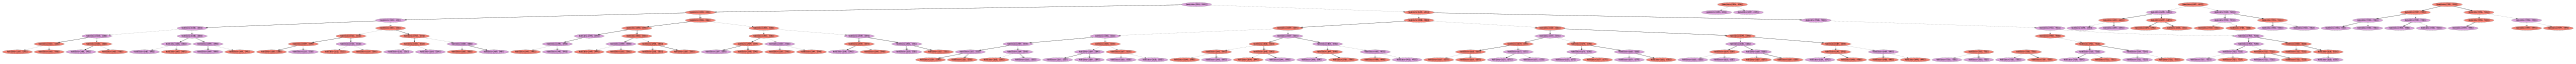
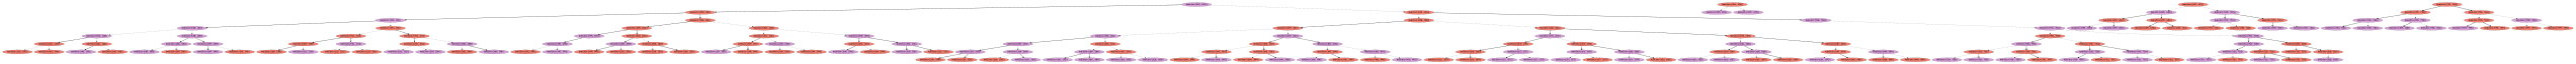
  digraph {
    fontname="IBM Plex Mono"
    node [fillcolor=salmon fontname="IBM Plex Mono" style=filled]
    edge [fontname="IBM Plex Mono" style=dashed]
    n1 [fillcolor=plum label="Node{data=[2553, 2553]}"]
    n2 [label="Node{data=[2490, 2490]}"]
    n3 [label="Node{data=[6491, 6491]}"]
    n4 [fillcolor=plum label="Node{data=[1492, 1492]}"]
    n5 [label="Node{data=[2506, 2506]}"]
    n6 [label="Node{data=[4988, 4988]}"]
    n7 [fillcolor=plum label="Node{data=[7500, 7500]}"]
    n8 [fillcolor=plum label="Node{data=[1484, 1484]}"]
    n9 [label="Node{data=[1515, 1515]}"]
    n10 [label="Node{data=[2498, 2498]}"]
    n11 [label="Node{data=[2545, 2545]}"]
    n12 [fillcolor=plum label="Node{data=[1438, 1438]}"]
    n13 [fillcolor=plum label="Node{data=[1488, 1488]}"]
    n14 [label="Node{data=[1511, 1511]}"]
    n15 [label="Node{data=[1724, 1724]}"]
    n16 [label="Node{data=[1421, 1421]}"]
    n17 [label="Node{data=[1482, 1482]}"]
    n18 [fillcolor=plum label="Node{data=[1486, 1486]}"]
    n19 [fillcolor=plum label="Node{data=[1490, 1490]}"]
    n20 [label="Node{data=[1242, 1242]}"]
    n21 [label="Node{data=[1436, 1436]}"]
    n22 [fillcolor=plum label="Node{data=[1481, 1481]}"]
    n23 [label="Node{data=[1483, 1483]}"]
    n24 [fillcolor=plum label="Node{data=[1485, 1485]}"]
    n25 [label="Node{data=[1487, 1487]}"]
    n26 [fillcolor=plum label="Node{data=[1489, 1489]}"]
    n27 [label="Node{data=[1491, 1491]}"]
    n28 [label="Node{data=[1509, 1509]}"]
    n29 [fillcolor=plum label="Node{data=[1513, 1513]}"]
    n30 [label="Node{data=[1532, 1532]}"]
    n31 [fillcolor=plum label="Node{data=[2488, 2488]}"]
    n32 [label="Node{data=[1508, 1508]}"]
    n33 [fillcolor=plum label="Node{data=[1510, 1510]}"]
    n34 [label="Node{data=[1512, 1512]}"]
    n35 [label="Node{data=[1514, 1514]}"]
    n36 [fillcolor=plum label="Node{data=[1516, 1516]}"]
    n37 [fillcolor=plum label="Node{data=[1564, 1564]}"]
    n38 [label="Node{data=[2085, 2085]}"]
    n39 [fillcolor=plum label="Node{data=[2489, 2489]}"]
    n40 [fillcolor=plum label="Node{data=[2494, 2494]}"]
    n41 [label="Node{data=[2502, 2502]}"]
    n42 [label="Node{data=[2541, 2541]}"]
    n43 [fillcolor=plum label="Node{data=[2549, 2549]}"]
    n44 [fillcolor=plum label="Node{data=[2492, 2492]}"]
    n45 [fillcolor=plum label="Node{data=[2500, 2500]}"]
    n46 [label="Node{data=[2504, 2504]}"]
    n47 [label="Node{data=[2491, 2491]}"]
    n48 [fillcolor=plum label="Node{data=[2493, 2493]}"]
    n49 [label="Node{data=[2496, 2496]}"]
    n50 [fillcolor=plum label="Node{data=[2495, 2495]}"]
    n51 [fillcolor=plum label="Node{data=[2497, 2497]}"]
    n52 [label="Node{data=[2499, 2499]}"]
    n53 [label="Node{data=[2501, 2501]}"]
    n54 [label="Node{data=[2503, 2503]}"]
    n55 [label="Node{data=[2505, 2505]}"]
    n56 [label="Node{data=[2539, 2539]}"]
    n57 [fillcolor=plum label="Node{data=[2543, 2543]}"]
    n58 [label="Node{data=[2547, 2547]}"]
    n59 [fillcolor=plum label="Node{data=[2551, 2551]}"]
    n60 [fillcolor=plum label="Node{data=[2507, 2507]}"]
    n61 [label="Node{data=[2540, 2540]}"]
    n62 [label="Node{data=[2542, 2542]}"]
    n63 [label="Node{data=[2544, 2544]}"]
    n64 [fillcolor=plum label="Node{data=[2546, 2546]}"]
    n65 [label="Node{data=[2548, 2548]}"]
    n66 [fillcolor=plum label="Node{data=[2550, 2550]}"]
    n67 [label="Node{data=[2552, 2552]}"]
    n68 [label="Node{data=[3639, 3639]}"]
    n69 [label="Node{data=[6182, 6182]}"]
    n70 [fillcolor=plum label="Node{data=[7516, 7516]}"]
    n71 [fillcolor=plum label="Node{data=[3266, 3266]}"]
    n72 [fillcolor=plum label="Node{data=[3647, 3647]}"]
    n73 [fillcolor=plum label="Node{data=[6174, 6174]}"]
    n74 [label="Node{data=[6190, 6190]}"]
    n75 [fillcolor=plum label="Node{data=[2557, 2557]}"]
    n76 [label="Node{data=[3635, 3635]}"]
    n77 [label="Node{data=[3643, 3643]}"]
    n78 [fillcolor=plum label="Node{data=[4015, 4015]}"]
    n79 [fillcolor=plum label="Node{data=[2555, 2555]}"]
    n80 [fillcolor=plum label="Node{data=[3264, 3264]}"]
    n81 [fillcolor=plum label="Node{data=[3384, 3384]}"]
    n82 [label="Node{data=[3637, 3637]}"]
    n83 [label="Node{data=[2554, 2554]}"]
    n84 [label="Node{data=[2556, 2556]}"]
    n85 [label="Node{data=[2605, 2605]}"]
    n86 [fillcolor=plum label="Node{data=[3265, 3265]}"]
    n87 [fillcolor=plum label="Node{data=[3267, 3267]}"]
    n88 [fillcolor=plum label="Node{data=[3389, 3389]}"]
    n89 [fillcolor=plum label="Node{data=[3636, 3636]}"]
    n90 [fillcolor=plum label="Node{data=[3638, 3638]}"]
    n91 [label="Node{data=[3641, 3641]}"]
    n92 [label="Node{data=[3645, 3645]}"]
    n93 [label="Node{data=[3649, 3649]}"]
    n94 [fillcolor=plum label="Node{data=[4872, 4872]}"]
    n95 [label="Node{data=[3640, 3640]}"]
    n96 [fillcolor=plum label="Node{data=[3642, 3642]}"]
    n97 [label="Node{data=[3644, 3644]}"]
    n98 [fillcolor=plum label="Node{data=[3646, 3646]}"]
    n99 [fillcolor=plum label="Node{data=[3648, 3648]}"]
    n100 [label="Node{data=[3700, 3700]}"]
    n101 [label="Node{data=[4096, 4096]}"]
    n102 [fillcolor=plum label="Node{data=[4933, 4933]}"]
    n103 [label="Node{data=[6170, 6170]}"]
    n104 [label="Node{data=[6178, 6178]}"]
    n105 [fillcolor=plum label="Node{data=[6186, 6186]}"]
    n106 [label="Node{data=[6487, 6487]}"]
    n107 [label="Node{data=[6168, 6168]}"]
    n108 [fillcolor=plum label="Node{data=[6172, 6172]}"]
    n109 [fillcolor=plum label="Node{data=[6176, 6176]}"]
    n110 [fillcolor=plum label="Node{data=[6180, 6180]}"]
    n111 [label="Node{data=[6167, 6167]}"]
    n112 [label="Node{data=[6169, 6169]}"]
    n113 [fillcolor=plum label="Node{data=[6171, 6171]}"]
    n114 [fillcolor=plum label="Node{data=[6173, 6173]}"]
    n115 [fillcolor=plum label="Node{data=[6175, 6175]}"]
    n116 [label="Node{data=[6177, 6177]}"]
    n117 [fillcolor=plum label="Node{data=[6179, 6179]}"]
    n118 [label="Node{data=[6181, 6181]}"]
    n119 [label="Node{data=[6184, 6184]}"]
    n120 [fillcolor=plum label="Node{data=[6188, 6188]}"]
    n121 [label="Node{data=[6391, 6391]}"]
    n122 [fillcolor=plum label="Node{data=[6489, 6489]}"]
    n123 [fillcolor=plum label="Node{data=[6183, 6183]}"]
    n124 [fillcolor=plum label="Node{data=[6185, 6185]}"]
    n125 [label="Node{data=[6187, 6187]}"]
    n126 [label="Node{data=[6189, 6189]}"]
    n127 [fillcolor=plum label="Node{data=[6191, 6191]}"]
    n128 [label="Node{data=[6486, 6486]}"]
    n129 [label="Node{data=[6488, 6488]}"]
    n130 [label="Node{data=[6490, 6490]}"]
    n131 [label="Node{data=[7508, 7508]}"]
    n132 [fillcolor=plum label="Node{data=[7524, 7524]}"]
    n133 [label="Node{data=[6597, 6597]}"]
    n134 [fillcolor=plum label="Node{data=[6495, 6495]}"]
    n135 [fillcolor=plum label="Node{data=[7449, 7449]}"]
    n136 [label="Node{data=[7492, 7492]}"]
    n137 [label="Node{data=[7457, 7457]}"]
    n138 [label="Node{data=[7496, 7496]}"]
    n139 [label="Node{data=[6493, 6493]}"]
    n140 [label="Node{data=[6497, 6497]}"]
    n141 [fillcolor=plum label="Node{data=[7372, 7372]}"]
    n142 [label="Node{data=[7451, 7451]}"]
    n143 [fillcolor=plum label="Node{data=[6492, 6492]}"]
    n144 [fillcolor=plum label="Node{data=[6494, 6494]}"]
    n145 [label="Node{data=[6496, 6496]}"]
    n146 [label="Node{data=[6531, 6531]}"]
    n147 [label="Node{data=[7210, 7210]}"]
    n148 [label="Node{data=[7448, 7448]}"]
    n149 [fillcolor=plum label="Node{data=[7450, 7450]}"]
    n150 [fillcolor=plum label="Node{data=[7452, 7452]}"]
    n151 [fillcolor=plum label="Node{data=[7455, 7455]}"]
    n152 [fillcolor=plum label="Node{data=[7459, 7459]}"]
    n153 [label="Node{data=[7494, 7494]}"]
    n154 [fillcolor=plum label="Node{data=[7498, 7498]}"]
    n155 [fillcolor=plum label="Node{data=[7454, 7454]}"]
    n156 [fillcolor=plum label="Node{data=[7456, 7456]}"]
    n157 [fillcolor=plum label="Node{data=[7458, 7458]}"]
    n158 [fillcolor=plum label="Node{data=[7460, 7460]}"]
    n159 [fillcolor=plum label="Node{data=[7493, 7493]}"]
+   n160 [label="Node{data=[7495, 7495]}"]
    n161 [label="Node{data=[7497, 7497]}"]
    n162 [label="Node{data=[7499, 7499]}"]
+   n163 [fillcolor=plum label="Node{data=[7504, 7504]}"]
    n164 [label="Node{data=[7512, 7512]}"]
    n165 [fillcolor=plum label="Node{data=[7520, 7520]}"]
    n166 [label="Node{data=[8103, 8103]}"]
    n167 [label="Node{data=[7502, 7502]}"]
    n168 [label="Node{data=[7506, 7506]}"]
    n169 [fillcolor=plum label="Node{data=[7510, 7510]}"]
    n170 [fillcolor=plum label="Node{data=[7514, 7514]}"]
    n171 [fillcolor=plum label="Node{data=[7501, 7501]}"]
    n172 [fillcolor=plum label="Node{data=[7503, 7503]}"]
    n173 [fillcolor=plum label="Node{data=[7505, 7505]}"]
    n174 [label="Node{data=[7507, 7507]}"]
    n175 [fillcolor=plum label="Node{data=[7509, 7509]}"]
    n176 [label="Node{data=[7511, 7511]}"]
    n177 [fillcolor=plum label="Node{data=[7513, 7513]}"]
    n178 [label="Node{data=[7515, 7515]}"]
    n179 [fillcolor=plum label="Node{data=[7518, 7518]}"]
    n180 [label="Node{data=[7522, 7522]}"]
    n181 [label="Node{data=[7525, 7525]}"]
    n182 [label="Node{data=[8136, 8136]}"]
    n183 [fillcolor=plum label="Node{data=[7517, 7517]}"]
    n184 [label="Node{data=[7519, 7519]}"]
    n185 [fillcolor=plum label="Node{data=[7521, 7521]}"]
    n186 [label="Node{data=[7523, 7523]}"]
    n187 [fillcolor=plum label="Node{data=[8158, 8158]}"]
    n1 -> n2 [style=bold]
    n1 -> n3
    n2 -> n4 [style=bold]
    n2 -> n5 [style=bold]
    n3 -> n6
    n3 -> n7 [style=bold]
    n4 -> n8 [style=bold]
    n4 -> n9
    n5 -> n10 [style=bold]
    n5 -> n11
    n6 -> n68 [style=bold]
    n6 -> n69
    n7 -> n70
    n8 -> n12
    n8 -> n13
    n9 -> n14
    n9 -> n15 [style=bold]
    n10 -> n40 [style=bold]
    n10 -> n41 [style=bold]
    n11 -> n42
    n11 -> n43
    n12 -> n16 [style=bold]
    n12 -> n17
    n13 -> n18 [style=bold]
    n13 -> n19 [style=bold]
    n14 -> n28 [style=bold]
    n14 -> n29 [style=bold]
    n15 -> n30 [style=bold]
    n15 -> n31
    n16 -> n20
    n16 -> n21
    n17 -> n22 [style=bold]
    n17 -> n23
    n18 -> n24
    n18 -> n25
    n19 -> n26 [style=bold]
    n19 -> n27
    n28 -> n32 [style=bold]
    n28 -> n33
    n29 -> n34
    n29 -> n35
    n30 -> n36
    n30 -> n37
    n31 -> n38
    n31 -> n39 [style=bold]
    n40 -> n44 [style=bold]
    n41 -> n45 [style=bold]
    n41 -> n46
    n42 -> n56 [style=bold]
    n42 -> n57
    n43 -> n58 [style=bold]
    n43 -> n59 [style=bold]
    n44 -> n47
    n44 -> n48
-   n45 -> n52
+   n45 -> n52 [style=bold]
    n45 -> n53
    n46 -> n54
    n46 -> n55 [style=bold]
    n49 -> n50
    n49 -> n51
    n56 -> n60 [style=bold]
    n56 -> n61 [style=bold]
    n57 -> n62
    n57 -> n63
    n58 -> n64 [style=bold]
    n58 -> n65
    n59 -> n66 [style=bold]
    n59 -> n67 [style=bold]
    n68 -> n71
    n68 -> n72
    n69 -> n73 [style=bold]
    n69 -> n74 [style=bold]
    n70 -> n131
    n70 -> n132
    n71 -> n75 [style=bold]
    n71 -> n76
    n72 -> n77 [style=bold]
    n72 -> n78 [style=bold]
    n73 -> n103 [style=bold]
    n73 -> n104
    n74 -> n105
    n74 -> n106 [style=bold]
    n75 -> n79 [style=bold]
    n75 -> n80
    n76 -> n81
    n76 -> n82
    n77 -> n91
    n77 -> n92 [style=bold]
    n78 -> n93
    n78 -> n94
    n79 -> n83 [style=bold]
    n79 -> n84 [style=bold]
    n80 -> n85
    n80 -> n86 [style=bold]
    n81 -> n87 [style=bold]
    n81 -> n88 [style=bold]
    n82 -> n89
    n82 -> n90
    n91 -> n95
    n91 -> n96 [style=bold]
    n92 -> n97
    n92 -> n98 [style=bold]
    n93 -> n99
    n93 -> n100 [style=bold]
    n94 -> n101
    n94 -> n102
    n103 -> n107 [style=bold]
    n103 -> n108
    n104 -> n109 [style=bold]
    n104 -> n110 [style=bold]
    n105 -> n119 [style=bold]
    n105 -> n120 [style=bold]
    n106 -> n121
    n106 -> n122
    n107 -> n111
    n107 -> n112 [style=bold]
    n108 -> n113 [style=bold]
    n108 -> n114
    n109 -> n115
    n109 -> n116
    n110 -> n117
    n110 -> n118 [style=bold]
    n119 -> n123
    n119 -> n124
    n120 -> n125
    n120 -> n126 [style=bold]
    n121 -> n127
    n121 -> n128 [style=bold]
    n122 -> n129 [style=bold]
    n122 -> n130
+   n131 -> n163 [style=bold]
    n131 -> n164
    n132 -> n165 [style=bold]
    n132 -> n166 [style=bold]
    n133 -> n134
    n133 -> n135
    n134 -> n139 [style=bold]
    n134 -> n140 [style=bold]
    n135 -> n141 [style=bold]
    n135 -> n142 [style=bold]
    n136 -> n137 [style=bold]
    n136 -> n138 [style=bold]
    n137 -> n151 [style=bold]
    n137 -> n152
    n138 -> n153
    n138 -> n154
    n139 -> n143
    n139 -> n144 [style=bold]
    n140 -> n145 [style=bold]
    n140 -> n146 [style=bold]
    n141 -> n147
    n141 -> n148
    n142 -> n149 [style=bold]
    n142 -> n150
    n151 -> n155 [style=bold]
    n151 -> n156
    n152 -> n157 [style=bold]
    n152 -> n158
    n153 -> n159 [style=bold]
+   n153 -> n160 [style=bold]
    n154 -> n161
    n154 -> n162
+   n163 -> n167
+   n163 -> n168 [style=bold]
    n164 -> n169 [style=bold]
    n164 -> n170 [style=bold]
    n165 -> n179 [style=bold]
    n165 -> n180
    n166 -> n181
    n166 -> n182 [style=bold]
    n167 -> n171
    n167 -> n172 [style=bold]
    n168 -> n173
    n168 -> n174 [style=bold]
    n169 -> n175 [style=bold]
    n169 -> n176
    n170 -> n177
    n170 -> n178
    n179 -> n183
    n179 -> n184
    n180 -> n185 [style=bold]
    n180 -> n186 [style=bold]
    n182 -> n187
  }
